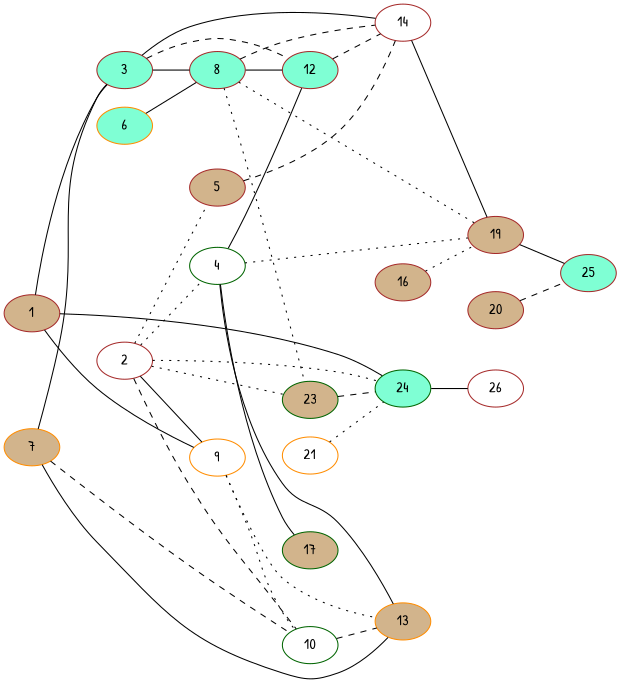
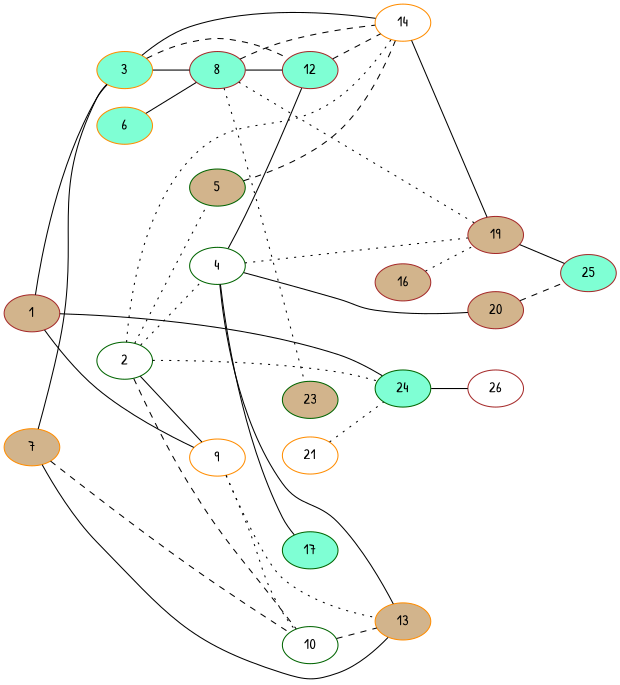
  graph {
    fontname="Patrick Hand"
    rankdir=LR
    node [color=brown fillcolor=tan fontname="Patrick Hand" style=filled]
    edge [fontname="Patrick Hand" style=solid weight=1.0]
    1
-   3 [fillcolor=aquamarine]
+   3 [color=darkorange fillcolor=aquamarine]
    9 [color=darkorange fillcolor=white]
    24 [color=darkgreen fillcolor=aquamarine]
-   14 [fillcolor=white]
+   14 [color=darkorange fillcolor=white]
    8 [fillcolor=aquamarine]
    12 [fillcolor=aquamarine]
    10 [color=darkgreen fillcolor=white]
    13 [color=darkorange]
    26 [fillcolor=white]
-   2 [fillcolor=white]
+   2 [color=darkgreen fillcolor=white]
    4 [color=darkgreen fillcolor=white]
-   5
-   17 [color=darkgreen]
+   5 [color=darkgreen]
+   17 [color=darkgreen fillcolor=aquamarine]
    19
    20
    23 [color=darkgreen]
    25 [fillcolor=aquamarine]
    6 [color=darkorange fillcolor=aquamarine]
    7 [color=darkorange]
    16
    21 [color=darkorange fillcolor=white]
    1 -- 3
    1 -- 9
    1 -- 24
    3 -- 14
    3 -- 8
    3 -- 12 [style=dashed]
    9 -- 10 [style=dotted]
    9 -- 13 [style=dotted]
    24 -- 26
    14 -- 19
    8 -- 14 [style=dashed weight=4.0]
    8 -- 12
    8 -- 19 [style=dotted weight=2.0]
    8 -- 23 [style=dotted]
    12 -- 14 [style=dashed]
    10 -- 13 [style=dashed]
    2 -- 9
    2 -- 24 [style=dotted]
-   2 -- 23 [style=dotted]
+   2 -- 14 [style=dotted]
    2 -- 10 [style=dashed]
    2 -- 4 [style=dotted]
    2 -- 5 [style=dotted]
    4 -- 12
    4 -- 13
    4 -- 17
    4 -- 19 [style=dotted weight=2.0]
+   4 -- 20
    5 -- 14 [style=dashed]
    19 -- 25
    20 -- 25 [style=dashed]
-   23 -- 24 [style=dashed]
    6 -- 8
    7 -- 3 [weight=2.0]
    7 -- 10 [style=dashed]
    7 -- 13
    16 -- 19 [style=dotted]
    21 -- 24 [style=dotted]
  }
